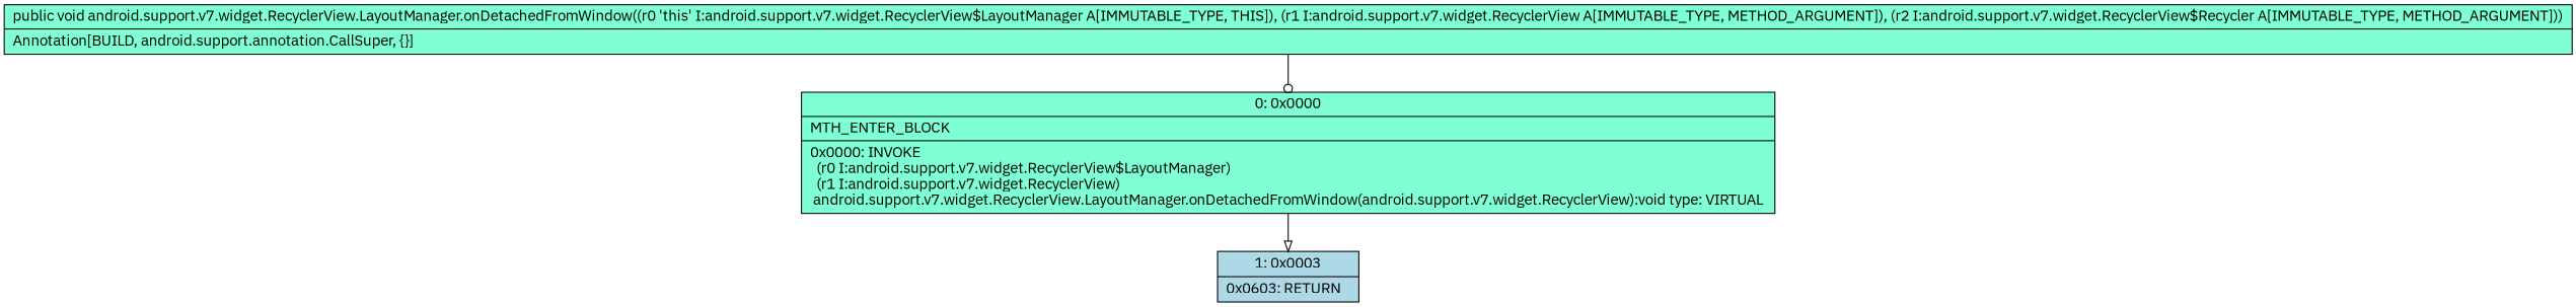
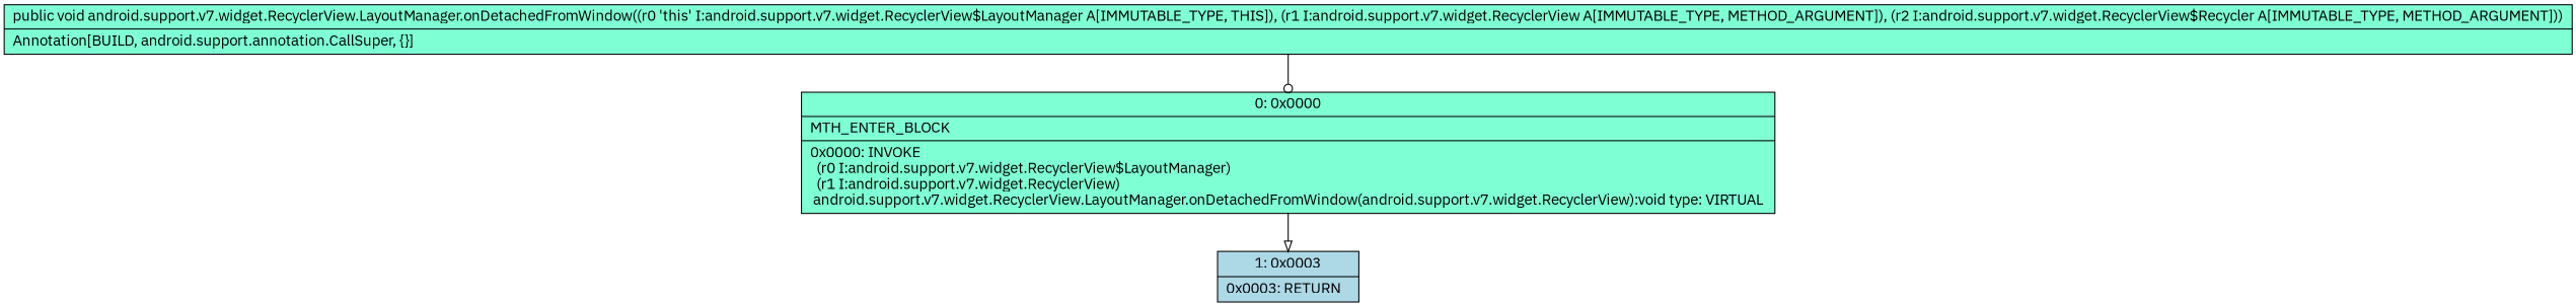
  digraph {
    fontname="IBM Plex Sans"
    node [shape=record style=filled fillcolor=aquamarine fontname="IBM Plex Sans"]
    edge [style=solid fontname="IBM Plex Sans"]
    n1 [label="{0\:\ 0x0000|MTH_ENTER_BLOCK\l|0x0000: INVOKE  \l  (r0 I:android.support.v7.widget.RecyclerView$LayoutManager)\l  (r1 I:android.support.v7.widget.RecyclerView)\l android.support.v7.widget.RecyclerView.LayoutManager.onDetachedFromWindow(android.support.v7.widget.RecyclerView):void type: VIRTUAL \l}"]
-   n2 [label="{1\:\ 0x0003|0x0603: RETURN   \l}" fillcolor=lightblue]
+   n2 [label="{1\:\ 0x0003|0x0003: RETURN   \l}" fillcolor=lightblue]
    n3 [label="{public void android.support.v7.widget.RecyclerView.LayoutManager.onDetachedFromWindow((r0 'this' I:android.support.v7.widget.RecyclerView$LayoutManager A[IMMUTABLE_TYPE, THIS]), (r1 I:android.support.v7.widget.RecyclerView A[IMMUTABLE_TYPE, METHOD_ARGUMENT]), (r2 I:android.support.v7.widget.RecyclerView$Recycler A[IMMUTABLE_TYPE, METHOD_ARGUMENT]))  | Annotation[BUILD, android.support.annotation.CallSuper, \{\}]\l}"]
    n1 -> n2 [arrowhead=onormal]
    n3 -> n1 [arrowhead=odot]
  }
